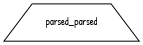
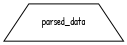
  digraph {
    rankdir=LR
    fontname="Patrick Hand"
-   n1 [color=black fillcolor=white fontname="Patrick Hand" fontsize=10 height=0.2 label=parsed_parsed shape=trapezium style=filled width=0.4]
+   n1 [color=black fillcolor=white fontname="Patrick Hand" fontsize=10 height=0.2 label=parsed_data shape=trapezium style=filled width=0.4]
  }
